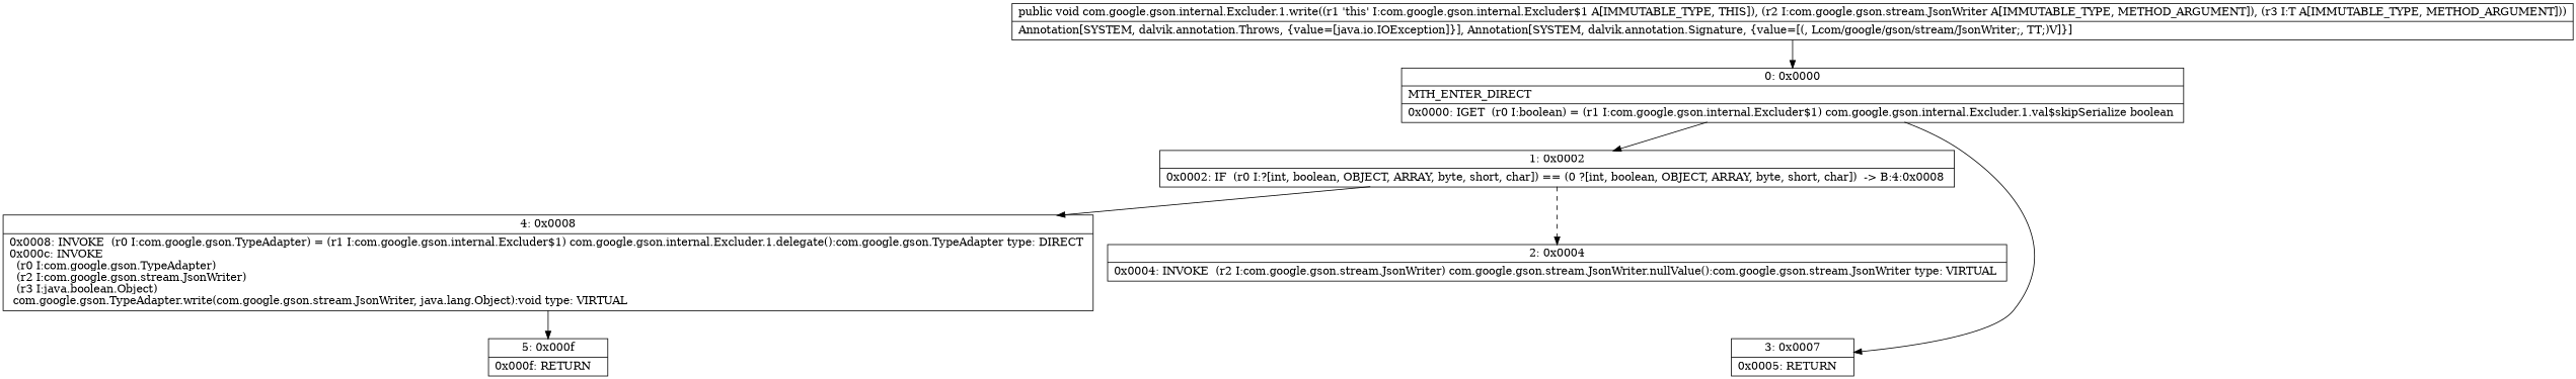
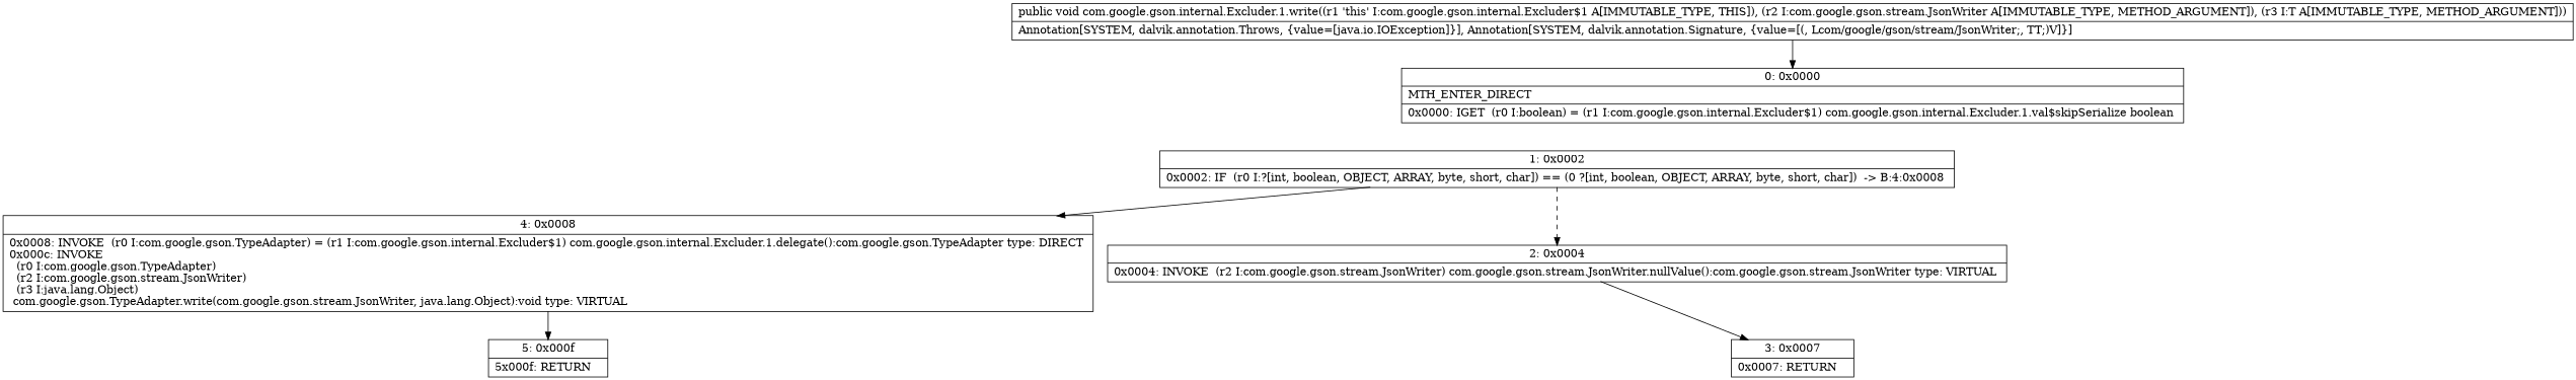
  digraph {
    node [shape=record]
    n1 [label="{0\:\ 0x0000|MTH_ENTER_DIRECT\l|0x0000: IGET  (r0 I:boolean) = (r1 I:com.google.gson.internal.Excluder$1) com.google.gson.internal.Excluder.1.val$skipSerialize boolean \l}"]
    n2 [label="{1\:\ 0x0002|0x0002: IF  (r0 I:?[int, boolean, OBJECT, ARRAY, byte, short, char]) == (0 ?[int, boolean, OBJECT, ARRAY, byte, short, char])  \-\> B:4:0x0008 \l}"]
    n3 [label="{2\:\ 0x0004|0x0004: INVOKE  (r2 I:com.google.gson.stream.JsonWriter) com.google.gson.stream.JsonWriter.nullValue():com.google.gson.stream.JsonWriter type: VIRTUAL \l}"]
-   n4 [label="{4\:\ 0x0008|0x0008: INVOKE  (r0 I:com.google.gson.TypeAdapter) = (r1 I:com.google.gson.internal.Excluder$1) com.google.gson.internal.Excluder.1.delegate():com.google.gson.TypeAdapter type: DIRECT \l0x000c: INVOKE  \l  (r0 I:com.google.gson.TypeAdapter)\l  (r2 I:com.google.gson.stream.JsonWriter)\l  (r3 I:java.boolean.Object)\l com.google.gson.TypeAdapter.write(com.google.gson.stream.JsonWriter, java.lang.Object):void type: VIRTUAL \l}"]
-   n5 [label="{3\:\ 0x0007|0x0005: RETURN   \l}"]
-   n6 [label="{5\:\ 0x000f|0x000f: RETURN   \l}"]
+   n4 [label="{4\:\ 0x0008|0x0008: INVOKE  (r0 I:com.google.gson.TypeAdapter) = (r1 I:com.google.gson.internal.Excluder$1) com.google.gson.internal.Excluder.1.delegate():com.google.gson.TypeAdapter type: DIRECT \l0x000c: INVOKE  \l  (r0 I:com.google.gson.TypeAdapter)\l  (r2 I:com.google.gson.stream.JsonWriter)\l  (r3 I:java.lang.Object)\l com.google.gson.TypeAdapter.write(com.google.gson.stream.JsonWriter, java.lang.Object):void type: VIRTUAL \l}"]
+   n5 [label="{3\:\ 0x0007|0x0007: RETURN   \l}"]
+   n6 [label="{5\:\ 0x000f|5x000f: RETURN   \l}"]
    n7 [label="{public void com.google.gson.internal.Excluder.1.write((r1 'this' I:com.google.gson.internal.Excluder$1 A[IMMUTABLE_TYPE, THIS]), (r2 I:com.google.gson.stream.JsonWriter A[IMMUTABLE_TYPE, METHOD_ARGUMENT]), (r3 I:T A[IMMUTABLE_TYPE, METHOD_ARGUMENT]))  | Annotation[SYSTEM, dalvik.annotation.Throws, \{value=[java.io.IOException]\}], Annotation[SYSTEM, dalvik.annotation.Signature, \{value=[(, Lcom\/google\/gson\/stream\/JsonWriter;, TT;)V]\}]\l}"]
-   n1 -> n2
    n2 -> n3 [style=dashed]
    n2 -> n4
-   n1 -> n5
+   n3 -> n5
    n4 -> n6
    n7 -> n1
  }
